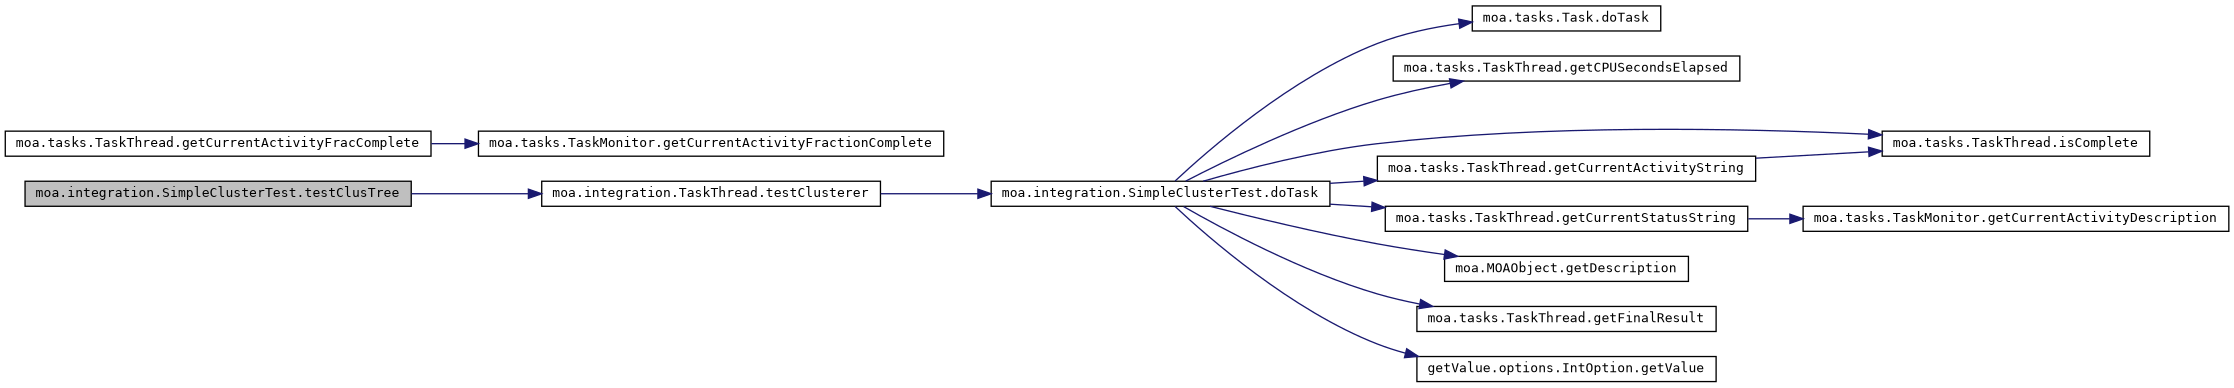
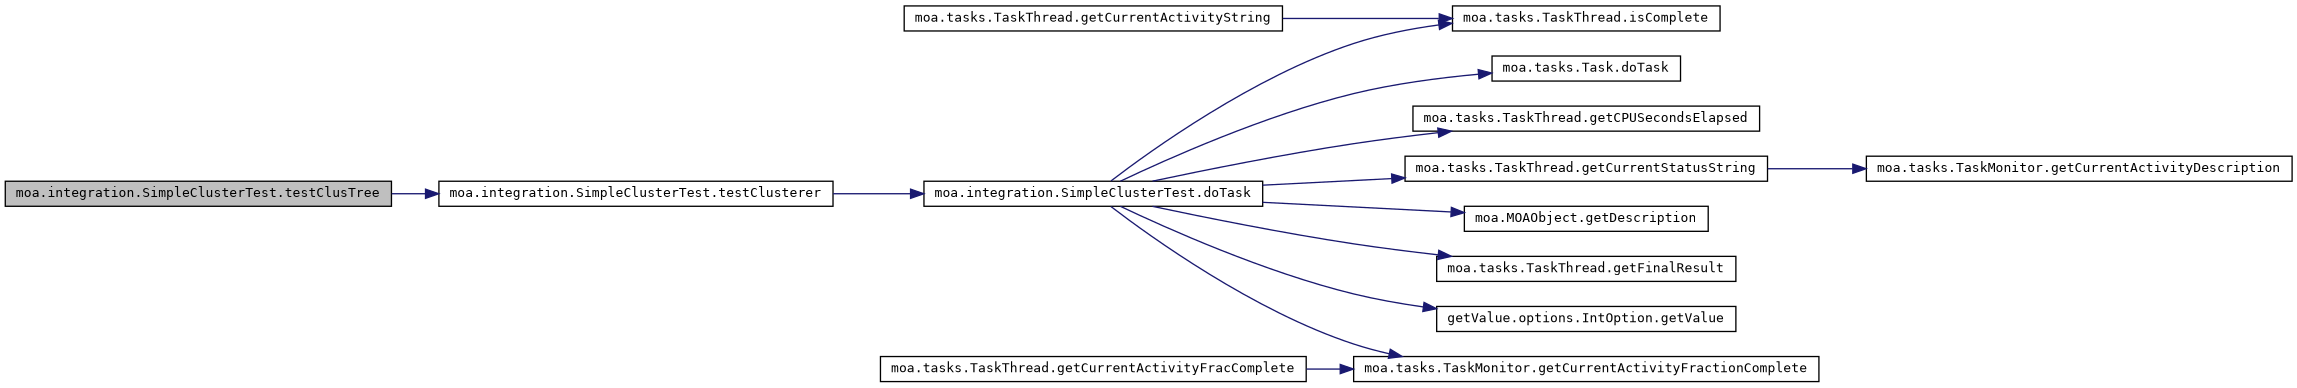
  digraph {
    fontname="DejaVu Sans Mono"
    rankdir=LR
    node [color=black fillcolor=white fontname="DejaVu Sans Mono" fontsize=10 shape=record style=filled]
    edge [color=midnightblue fontname="DejaVu Sans Mono" fontsize=10 labelfontname=Helvetica labelfontsize=10 style=solid]
    n1 [fillcolor=grey75 fontcolor=black height=0.2 label="moa.integration.SimpleClusterTest.testClusTree" width=0.4]
-   n2 [height=0.2 label="moa.integration.TaskThread.testClusterer" width=0.4]
+   n2 [height=0.2 label="moa.integration.SimpleClusterTest.testClusterer" width=0.4]
    n3 [height=0.2 label="moa.integration.SimpleClusterTest.doTask" width=0.4]
    n4 [height=0.2 label="moa.tasks.Task.doTask" width=0.4]
    n5 [height=0.2 label="moa.tasks.TaskThread.getCPUSecondsElapsed" width=0.4]
    n6 [height=0.2 label="moa.tasks.TaskThread.isComplete" width=0.4]
    n7 [height=0.2 label="moa.tasks.TaskThread.getCurrentActivityString" width=0.4]
    n8 [height=0.2 label="moa.tasks.TaskThread.getCurrentStatusString" width=0.4]
    n9 [height=0.2 label="moa.MOAObject.getDescription" width=0.4]
    n10 [height=0.2 label="moa.tasks.TaskThread.getFinalResult" width=0.4]
    n11 [height=0.2 label="getValue.options.IntOption.getValue" width=0.4]
    n12 [height=0.2 label="moa.tasks.TaskThread.getCurrentActivityFracComplete" width=0.4]
    n13 [height=0.2 label="moa.tasks.TaskMonitor.getCurrentActivityFractionComplete" width=0.4]
    n14 [height=0.2 label="moa.tasks.TaskMonitor.getCurrentActivityDescription" width=0.4]
    n1 -> n2
    n2 -> n3
    n3 -> n4
    n3 -> n5
    n3 -> n6
-   n3 -> n7
+   n3 -> n13
    n3 -> n8
    n3 -> n9
    n3 -> n10
    n3 -> n11
    n7 -> n6
    n8 -> n14
    n12 -> n13
  }
